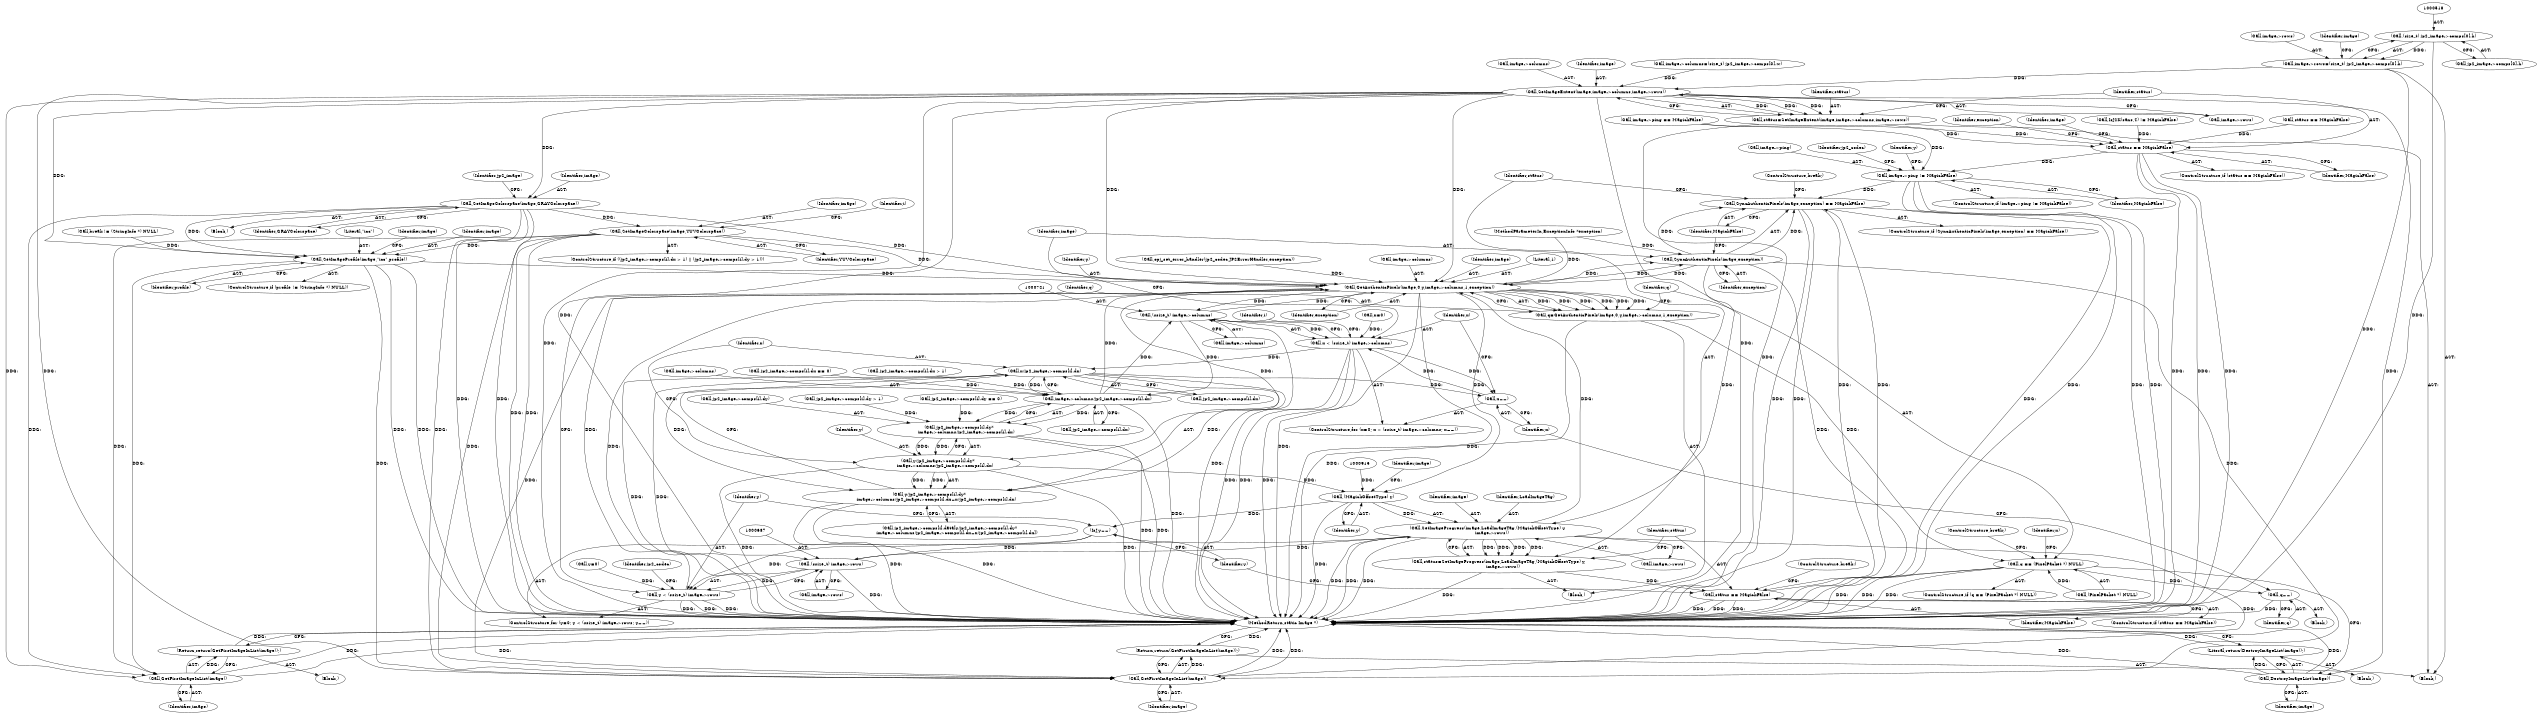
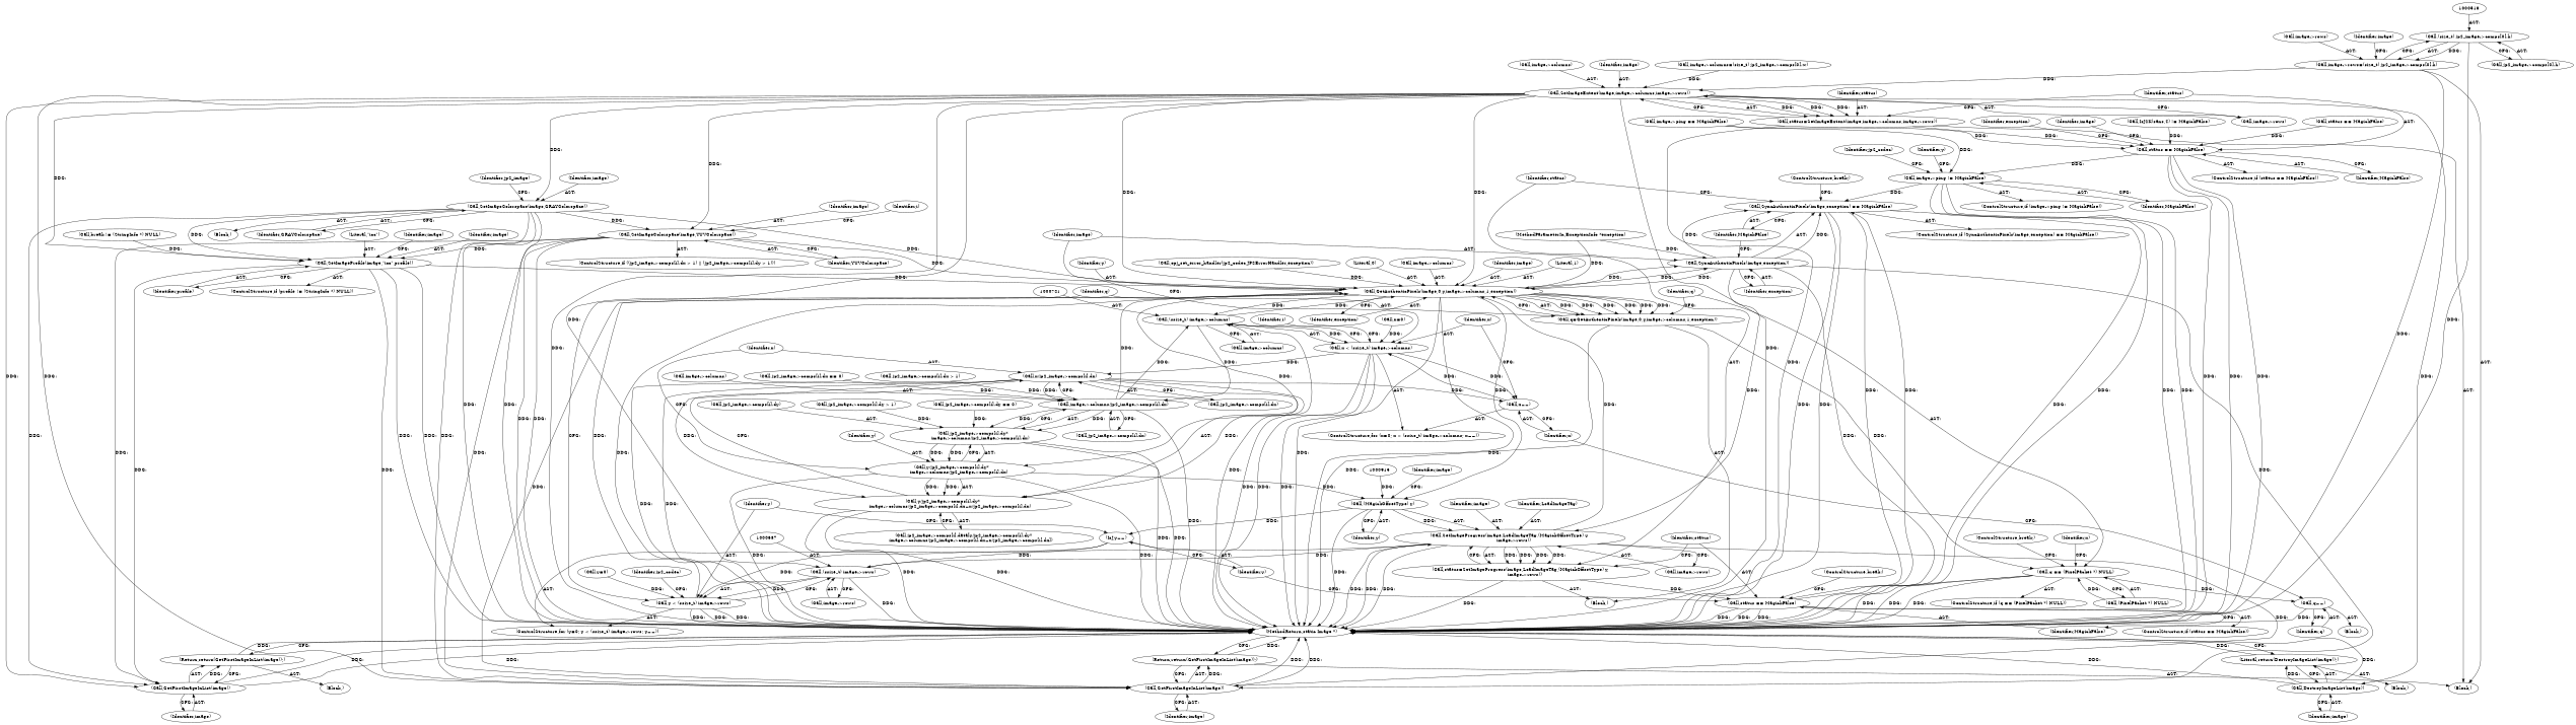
  digraph {
    n1 [label="(Call,(size_t) jp2_image->comps[0].h)"]
    n2 [label="(Call,image->rows=(size_t) jp2_image->comps[0].h)"]
    n3 [label="(Call,jp2_image->comps[0].h)"]
    n4 [label="(MethodReturn,static Image *)"]
    n5 [label="(Call,SetImageExtent(image,image->columns,image->rows))"]
    n6 [label="(Block,)"]
    n7 [label="(Literal,return(DestroyImageList(image));)"]
    n8 [label="(Return,return(GetFirstImageInList(image));)"]
    n9 [label="(Return,return(GetFirstImageInList(image));)"]
    n10 [label="(Call,status=SetImageExtent(image,image->columns,image->rows))"]
    n11 [label="(Call,DestroyImageList(image))"]
    n12 [label="(Call,SetImageColorspace(image,GRAYColorspace))"]
    n13 [label="(Call,SetImageColorspace(image,YUVColorspace))"]
    n14 [label="(Call,SetImageProfile(image,\"icc\",profile))"]
    n15 [label="(Call,GetFirstImageInList(image))"]
    n16 [label="(Call,GetAuthenticPixels(image,0,y,image->columns,1,exception))"]
    n17 [label="(Call,(ssize_t) image->rows)"]
    n18 [label="(Call,GetFirstImageInList(image))"]
    n19 [label="(Call,image->rows)"]
    n20 [label="(Call,status == MagickFalse)"]
    n21 [label="(Identifier,image)"]
    n22 [label="(Block,)"]
    n23 [label="(Identifier,GRAYColorspace)"]
    n24 [label="(ControlStructure,if ((jp2_image->comps[i].dx > 1) || (jp2_image->comps[i].dy > 1)))"]
    n25 [label="(Identifier,YUVColorspace)"]
    n26 [label="(ControlStructure,if (profile != (StringInfo *) NULL))"]
    n27 [label="(Identifier,profile)"]
    n28 [label="(Identifier,image)"]
    n29 [label="(Call,q=GetAuthenticPixels(image,0,y,image->columns,1,exception))"]
    n30 [label="(Call,(ssize_t) image->columns)"]
    n31 [label="(Call,y/jp2_image->comps[i].dy*\n          image->columns/jp2_image->comps[i].dx)"]
    n32 [label="(Call,(MagickOffsetType) y)"]
    n33 [label="(Call,SyncAuthenticPixels(image,exception))"]
    n34 [label="(Identifier,exception)"]
    n35 [label="(Call,SetImageProgress(image,LoadImageTag,(MagickOffsetType) y,\n      image->rows))"]
    n36 [label="(Call,y < (ssize_t) image->rows)"]
    n37 [label="(Call,image->rows)"]
    n38 [label="(Identifier,image)"]
    n39 [label="(Call,image->ping != MagickFalse)"]
    n40 [label="(ControlStructure,if (status == MagickFalse))"]
    n41 [label="(Identifier,MagickFalse)"]
    n42 [label="(Call,SyncAuthenticPixels(image,exception) == MagickFalse)"]
    n43 [label="(ControlStructure,if (image->ping != MagickFalse))"]
    n44 [label="(Identifier,MagickFalse)"]
    n45 [label="(Call,status == MagickFalse)"]
    n46 [label="(ControlStructure,if (SyncAuthenticPixels(image,exception) == MagickFalse))"]
    n47 [label="(Identifier,MagickFalse)"]
    n48 [label="(ControlStructure,if (status == MagickFalse))"]
    n49 [label="(Identifier,MagickFalse)"]
    n50 [label="(Block,)"]
    n51 [label="(Block,)"]
    n52 [label="(Call,q == (PixelPacket *) NULL)"]
    n53 [label="(Block,)"]
    n54 [label="(Call,x < (ssize_t) image->columns)"]
    n55 [label="(Call,image->columns/jp2_image->comps[i].dx)"]
    n56 [label="(Call,image->columns)"]
    n57 [label="(Call,y/jp2_image->comps[i].dy*\n          image->columns/jp2_image->comps[i].dx+x/jp2_image->comps[i].dx)"]
    n58 [label="(Call,jp2_image->comps[i].dy*\n          image->columns/jp2_image->comps[i].dx)"]
    n59 [label="(IsJ,y++)"]
    n60 [label="(Identifier,y)"]
    n61 [label="(Identifier,exception)"]
    n62 [label="(Call,q++)"]
    n63 [label="(ControlStructure,if (q == (PixelPacket *) NULL))"]
    n64 [label="(Call,(PixelPacket *) NULL)"]
    n65 [label="(Identifier,q)"]
    n66 [label="(Block,)"]
    n67 [label="(Call,x++)"]
    n68 [label="(Call,x/jp2_image->comps[i].dx)"]
    n69 [label="(ControlStructure,for (x=0; x < (ssize_t) image->columns; x++))"]
    n70 [label="(Call,jp2_image->comps[i].dx)"]
    n71 [label="(Identifier,x)"]
    n72 [label="(Call,jp2_image->comps[i].dx)"]
    n73 [label="(Call,jp2_image->comps[i].data[y/jp2_image->comps[i].dy*\n          image->columns/jp2_image->comps[i].dx+x/jp2_image->comps[i].dx])"]
    n74 [label="(Identifier,y)"]
    n75 [label="(ControlStructure,for (y=0; y < (ssize_t) image->rows; y++))"]
    n76 [label="(Call,status=SetImageProgress(image,LoadImageTag,(MagickOffsetType) y,\n      image->rows))"]
    n77 [label="(Call,image->rows)"]
    n78 [label="(Call,jp2_image->comps[i].dy == 0)"]
    n79 [label="(Call,opj_set_error_handler(jp2_codec,JP2ErrorHandler,exception))"]
    n80 [label="(Call,y=0)"]
    n81 [label="(Identifier,i)"]
    n82 [label="(Literal,\"icc\")"]
    n83 [label="(Identifier,jp2_codec)"]
    n84 [label="(Call,image->columns)"]
    n85 [label="(Identifier,image)"]
    n86 [label="(Call,image->rows)"]
    n87 [label="(Identifier,q)"]
    n88 [label="(ControlStructure,break;)"]
    n89 [label="(Identifier,y)"]
    n90 [label="(Identifier,status)"]
    n91 [label="(Call,status == MagickFalse)"]
+   n92 [label="(Literal,0)"]
    n93 [label="(Identifier,x)"]
    n94 [label="(Call,image->columns)"]
    n95 [label="(Identifier,image)"]
    n96 [label="(Call,jp2_image->comps[i].dx == 0)"]
    n97 [label="(Call,image->columns)"]
    n98 [label="(Identifier,y)"]
    n99 [label="(Identifier,status)"]
    n100 [label="(Identifier,i)"]
    n101 [label="(Identifier,jp2_codec)"]
    n102 [label="(Call,jp2_image->comps[i].dy)"]
    n103 [label="(Call,jp2_image->comps[i].dy > 1)"]
    n104 [label="(Identifier,image)"]
    n105 [label="(Identifier,image)"]
    n106 [label="(Identifier,exception)"]
    n107 [label="(Identifier,image)"]
    n108 [label="(Identifier,status)"]
    n109 [label="(Identifier,y)"]
    n110 [label="(MethodParameterIn,ExceptionInfo *exception)"]
    n111 [label="(Identifier,image)"]
    n112 [label="(Identifier,status)"]
    n113 [label="(Call,jp2_image->comps[i].dx > 1)"]
    n114 [label="(Identifier,image)"]
-   n115 [label="(Call,image->ping)"]
    n116 [label="(ControlStructure,break;)"]
    n117 [label="(ControlStructure,break;)"]
    n118 [label="(Call,x=0)"]
    n119 [label="(Literal,1)"]
    n120 [label="(Identifier,q)"]
    n121 [label="(Identifier,jp2_image)"]
    n122 [label="(Identifier,image)"]
    n123 [label="(Identifier,LoadImageTag)"]
    n124 [label="(Call,image->columns=(size_t) jp2_image->comps[0].w)"]
    n125 [label="(Identifier,x)"]
    n126 [label="(Call,image->ping == MagickFalse)"]
    n127 [label="(Call,IsJ2K(sans,4) != MagickFalse)"]
    n128 [label="(Identifier,image)"]
    n129 [label="(Identifier,y)"]
    n130 [label="(Identifier,x)"]
    n131 [label="(Identifier,image)"]
    n132 [label="(Identifier,image)"]
    n133 [label="(Call,break != (StringInfo *) NULL)"]
    1000518
    1000721
    1000915
    1000687
    n1 -> n2 [label="AST: "]
    n1 -> n2 [label="DDG: "]
    n1 -> n3 [label="CFG: "]
    n1 -> n4 [label="DDG: "]
    n2 -> n1 [label="CFG: "]
    n2 -> n4 [label="DDG: "]
    n2 -> n5 [label="DDG: "]
    n2 -> n6 [label="AST: "]
    n3 -> n1 [label="AST: "]
    n4 -> n7 [label="CFG: "]
    n4 -> n8 [label="CFG: "]
    n4 -> n9 [label="CFG: "]
    n5 -> n4 [label="DDG: "]
    n5 -> n4 [label="DDG: "]
    n5 -> n10 [label="AST: "]
    n5 -> n10 [label="DDG: "]
    n5 -> n10 [label="DDG: "]
    n5 -> n10 [label="DDG: "]
    n5 -> n11 [label="DDG: "]
    n5 -> n12 [label="DDG: "]
+   n5 -> n13 [label="DDG: "]
    n5 -> n14 [label="DDG: "]
    n5 -> n15 [label="DDG: "]
    n5 -> n16 [label="DDG: "]
    n5 -> n16 [label="DDG: "]
    n5 -> n17 [label="DDG: "]
    n5 -> n18 [label="DDG: "]
    n5 -> n19 [label="CFG: "]
    n7 -> n4 [label="DDG: "]
    n7 -> n11 [label="CFG: "]
    n7 -> n50 [label="AST: "]
    n8 -> n4 [label="DDG: "]
    n8 -> n15 [label="CFG: "]
    n8 -> n51 [label="AST: "]
    n9 -> n4 [label="DDG: "]
    n9 -> n6 [label="AST: "]
    n9 -> n18 [label="CFG: "]
    n10 -> n4 [label="DDG: "]
    n10 -> n5 [label="CFG: "]
    n10 -> n6 [label="AST: "]
    n10 -> n20 [label="DDG: "]
    n11 -> n4 [label="DDG: "]
    n11 -> n4 [label="DDG: "]
    n11 -> n7 [label="AST: "]
    n11 -> n7 [label="DDG: "]
    n11 -> n21 [label="CFG: "]
    n12 -> n4 [label="DDG: "]
    n12 -> n4 [label="DDG: "]
    n12 -> n13 [label="DDG: "]
    n12 -> n14 [label="DDG: "]
    n12 -> n15 [label="DDG: "]
    n12 -> n16 [label="DDG: "]
    n12 -> n18 [label="DDG: "]
    n12 -> n22 [label="AST: "]
    n12 -> n23 [label="CFG: "]
    n13 -> n4 [label="DDG: "]
    n13 -> n4 [label="DDG: "]
    n13 -> n14 [label="DDG: "]
    n13 -> n15 [label="DDG: "]
    n13 -> n16 [label="DDG: "]
    n13 -> n18 [label="DDG: "]
    n13 -> n24 [label="AST: "]
    n13 -> n25 [label="CFG: "]
    n14 -> n4 [label="DDG: "]
    n14 -> n4 [label="DDG: "]
    n14 -> n15 [label="DDG: "]
    n14 -> n16 [label="DDG: "]
    n14 -> n18 [label="DDG: "]
    n14 -> n26 [label="AST: "]
    n14 -> n27 [label="CFG: "]
    n15 -> n4 [label="DDG: "]
    n15 -> n4 [label="DDG: "]
    n15 -> n8 [label="AST: "]
    n15 -> n8 [label="DDG: "]
    n15 -> n28 [label="CFG: "]
    n16 -> n4 [label="DDG: "]
    n16 -> n4 [label="DDG: "]
    n16 -> n4 [label="DDG: "]
    n16 -> n18 [label="DDG: "]
    n16 -> n29 [label="AST: "]
    n16 -> n29 [label="DDG: "]
    n16 -> n29 [label="DDG: "]
    n16 -> n29 [label="DDG: "]
    n16 -> n29 [label="DDG: "]
    n16 -> n29 [label="DDG: "]
    n16 -> n29 [label="DDG: "]
    n16 -> n30 [label="DDG: "]
    n16 -> n31 [label="DDG: "]
    n16 -> n32 [label="DDG: "]
    n16 -> n33 [label="DDG: "]
    n16 -> n33 [label="DDG: "]
    n16 -> n34 [label="CFG: "]
    n17 -> n4 [label="DDG: "]
    n17 -> n35 [label="DDG: "]
    n17 -> n36 [label="AST: "]
    n17 -> n36 [label="DDG: "]
    n17 -> n37 [label="CFG: "]
    n18 -> n4 [label="DDG: "]
    n18 -> n4 [label="DDG: "]
    n18 -> n9 [label="AST: "]
    n18 -> n9 [label="DDG: "]
    n18 -> n38 [label="CFG: "]
    n19 -> n5 [label="AST: "]
    n20 -> n4 [label="DDG: "]
    n20 -> n4 [label="DDG: "]
    n20 -> n4 [label="DDG: "]
    n20 -> n39 [label="DDG: "]
    n20 -> n40 [label="AST: "]
    n20 -> n41 [label="CFG: "]
    n21 -> n11 [label="AST: "]
    n23 -> n12 [label="AST: "]
    n25 -> n13 [label="AST: "]
    n27 -> n14 [label="AST: "]
    n28 -> n15 [label="AST: "]
    n29 -> n4 [label="DDG: "]
    n29 -> n16 [label="CFG: "]
    n29 -> n52 [label="DDG: "]
    n29 -> n53 [label="AST: "]
    n30 -> n4 [label="DDG: "]
    n30 -> n16 [label="DDG: "]
    n30 -> n54 [label="AST: "]
    n30 -> n54 [label="DDG: "]
    n30 -> n55 [label="DDG: "]
    n30 -> n56 [label="CFG: "]
    n31 -> n4 [label="DDG: "]
    n31 -> n4 [label="DDG: "]
    n31 -> n32 [label="DDG: "]
    n31 -> n57 [label="AST: "]
    n31 -> n57 [label="DDG: "]
    n31 -> n57 [label="DDG: "]
    n31 -> n58 [label="CFG: "]
    n32 -> n4 [label="DDG: "]
    n32 -> n35 [label="AST: "]
    n32 -> n35 [label="DDG: "]
    n32 -> n59 [label="DDG: "]
    n32 -> n60 [label="CFG: "]
    n33 -> n4 [label="DDG: "]
    n33 -> n16 [label="DDG: "]
    n33 -> n18 [label="DDG: "]
    n33 -> n35 [label="DDG: "]
    n33 -> n42 [label="AST: "]
    n33 -> n42 [label="DDG: "]
    n33 -> n42 [label="DDG: "]
    n33 -> n61 [label="CFG: "]
    n34 -> n16 [label="AST: "]
    n35 -> n4 [label="DDG: "]
    n35 -> n4 [label="DDG: "]
    n35 -> n4 [label="DDG: "]
    n35 -> n16 [label="DDG: "]
    n35 -> n17 [label="DDG: "]
    n35 -> n18 [label="DDG: "]
    n35 -> n76 [label="AST: "]
    n35 -> n76 [label="DDG: "]
    n35 -> n76 [label="DDG: "]
    n35 -> n76 [label="DDG: "]
    n35 -> n76 [label="DDG: "]
    n35 -> n77 [label="CFG: "]
    n36 -> n4 [label="DDG: "]
    n36 -> n4 [label="DDG: "]
    n36 -> n4 [label="DDG: "]
    n36 -> n16 [label="DDG: "]
    n36 -> n17 [label="CFG: "]
    n36 -> n75 [label="AST: "]
    n37 -> n17 [label="AST: "]
    n38 -> n18 [label="AST: "]
    n39 -> n4 [label="DDG: "]
    n39 -> n4 [label="DDG: "]
    n39 -> n4 [label="DDG: "]
    n39 -> n42 [label="DDG: "]
    n39 -> n43 [label="AST: "]
    n39 -> n44 [label="CFG: "]
    n41 -> n20 [label="AST: "]
    n42 -> n4 [label="DDG: "]
    n42 -> n4 [label="DDG: "]
    n42 -> n4 [label="DDG: "]
    n42 -> n45 [label="DDG: "]
    n42 -> n46 [label="AST: "]
    n42 -> n47 [label="CFG: "]
    n44 -> n39 [label="AST: "]
    n45 -> n4 [label="DDG: "]
    n45 -> n4 [label="DDG: "]
    n45 -> n4 [label="DDG: "]
    n45 -> n42 [label="DDG: "]
    n45 -> n48 [label="AST: "]
    n45 -> n49 [label="CFG: "]
    n47 -> n33 [label="CFG: "]
    n47 -> n42 [label="AST: "]
    n49 -> n45 [label="AST: "]
    n52 -> n4 [label="DDG: "]
    n52 -> n4 [label="DDG: "]
    n52 -> n4 [label="DDG: "]
    n52 -> n62 [label="DDG: "]
    n52 -> n63 [label="AST: "]
-   n52 -> n11 [label="CFG: "]
+   n52 -> n64 [label="CFG: "]
    n54 -> n4 [label="DDG: "]
    n54 -> n4 [label="DDG: "]
    n54 -> n4 [label="DDG: "]
    n54 -> n30 [label="CFG: "]
    n54 -> n67 [label="DDG: "]
    n54 -> n68 [label="DDG: "]
    n54 -> n69 [label="AST: "]
    n55 -> n4 [label="DDG: "]
    n55 -> n16 [label="DDG: "]
    n55 -> n30 [label="DDG: "]
    n55 -> n58 [label="AST: "]
    n55 -> n58 [label="DDG: "]
    n55 -> n58 [label="DDG: "]
    n55 -> n68 [label="CFG: "]
    n55 -> n70 [label="CFG: "]
    n56 -> n30 [label="AST: "]
    n57 -> n4 [label="DDG: "]
    n57 -> n4 [label="DDG: "]
    n57 -> n68 [label="CFG: "]
    n57 -> n73 [label="AST: "]
    n58 -> n4 [label="DDG: "]
    n58 -> n4 [label="DDG: "]
    n58 -> n31 [label="AST: "]
    n58 -> n31 [label="DDG: "]
    n58 -> n31 [label="DDG: "]
    n58 -> n55 [label="CFG: "]
    n59 -> n36 [label="DDG: "]
    n59 -> n74 [label="CFG: "]
    n59 -> n75 [label="AST: "]
    n60 -> n32 [label="AST: "]
    n61 -> n33 [label="AST: "]
    n62 -> n4 [label="DDG: "]
    n62 -> n65 [label="CFG: "]
    n62 -> n66 [label="AST: "]
    n64 -> n52 [label="AST: "]
    n64 -> n52 [label="DDG: "]
    n65 -> n62 [label="AST: "]
    n67 -> n54 [label="DDG: "]
    n67 -> n69 [label="AST: "]
    n67 -> n71 [label="CFG: "]
    n68 -> n4 [label="DDG: "]
    n68 -> n4 [label="DDG: "]
    n68 -> n55 [label="DDG: "]
    n68 -> n57 [label="AST: "]
    n68 -> n57 [label="DDG: "]
    n68 -> n57 [label="DDG: "]
    n68 -> n67 [label="DDG: "]
    n68 -> n72 [label="CFG: "]
    n70 -> n55 [label="AST: "]
    n71 -> n62 [label="CFG: "]
    n71 -> n67 [label="AST: "]
    n72 -> n68 [label="AST: "]
    n73 -> n57 [label="CFG: "]
    n74 -> n45 [label="CFG: "]
    n74 -> n59 [label="AST: "]
    n76 -> n4 [label="DDG: "]
    n76 -> n35 [label="CFG: "]
    n76 -> n45 [label="DDG: "]
    n76 -> n53 [label="AST: "]
    n77 -> n35 [label="AST: "]
    n78 -> n58 [label="DDG: "]
    n79 -> n16 [label="DDG: "]
    n80 -> n36 [label="DDG: "]
    n81 -> n13 [label="CFG: "]
    n82 -> n14 [label="AST: "]
    n83 -> n39 [label="CFG: "]
    n84 -> n5 [label="AST: "]
    n85 -> n33 [label="AST: "]
    n85 -> n54 [label="CFG: "]
    n86 -> n2 [label="AST: "]
    n87 -> n29 [label="CFG: "]
    n87 -> n52 [label="AST: "]
    n88 -> n45 [label="CFG: "]
    n89 -> n36 [label="AST: "]
    n89 -> n59 [label="CFG: "]
    n90 -> n45 [label="AST: "]
    n90 -> n76 [label="CFG: "]
    n91 -> n20 [label="DDG: "]
+   n92 -> n16 [label="AST: "]
    n93 -> n54 [label="AST: "]
    n93 -> n67 [label="CFG: "]
    n94 -> n55 [label="AST: "]
    n95 -> n32 [label="CFG: "]
    n96 -> n55 [label="DDG: "]
    n97 -> n16 [label="AST: "]
    n98 -> n39 [label="CFG: "]
    n99 -> n42 [label="CFG: "]
    n99 -> n76 [label="AST: "]
    n100 -> n54 [label="CFG: "]
    n101 -> n36 [label="CFG: "]
    n102 -> n58 [label="AST: "]
    n103 -> n58 [label="DDG: "]
    n104 -> n5 [label="AST: "]
    n105 -> n14 [label="CFG: "]
    n106 -> n20 [label="CFG: "]
    n107 -> n12 [label="AST: "]
    n108 -> n10 [label="AST: "]
    n109 -> n31 [label="AST: "]
    n110 -> n16 [label="DDG: "]
    n110 -> n33 [label="DDG: "]
    n111 -> n16 [label="AST: "]
    n112 -> n10 [label="CFG: "]
    n112 -> n20 [label="AST: "]
    n113 -> n55 [label="DDG: "]
    n114 -> n20 [label="CFG: "]
-   n115 -> n39 [label="AST: "]
    n116 -> n52 [label="CFG: "]
    n117 -> n42 [label="CFG: "]
    n118 -> n54 [label="DDG: "]
    n119 -> n16 [label="AST: "]
    n120 -> n29 [label="AST: "]
    n120 -> n36 [label="CFG: "]
    n121 -> n12 [label="CFG: "]
    n122 -> n35 [label="AST: "]
    n123 -> n35 [label="AST: "]
    n124 -> n5 [label="DDG: "]
    n125 -> n31 [label="CFG: "]
    n125 -> n68 [label="AST: "]
    n126 -> n20 [label="DDG: "]
    n126 -> n39 [label="DDG: "]
    n127 -> n20 [label="DDG: "]
    n128 -> n14 [label="AST: "]
    n129 -> n16 [label="AST: "]
    n130 -> n52 [label="CFG: "]
    n131 -> n13 [label="AST: "]
    n132 -> n2 [label="CFG: "]
    n133 -> n14 [label="DDG: "]
    1000518 -> n1 [label="AST: "]
    1000721 -> n30 [label="AST: "]
    1000915 -> n32 [label="DDG: "]
    1000687 -> n17 [label="AST: "]
  }
